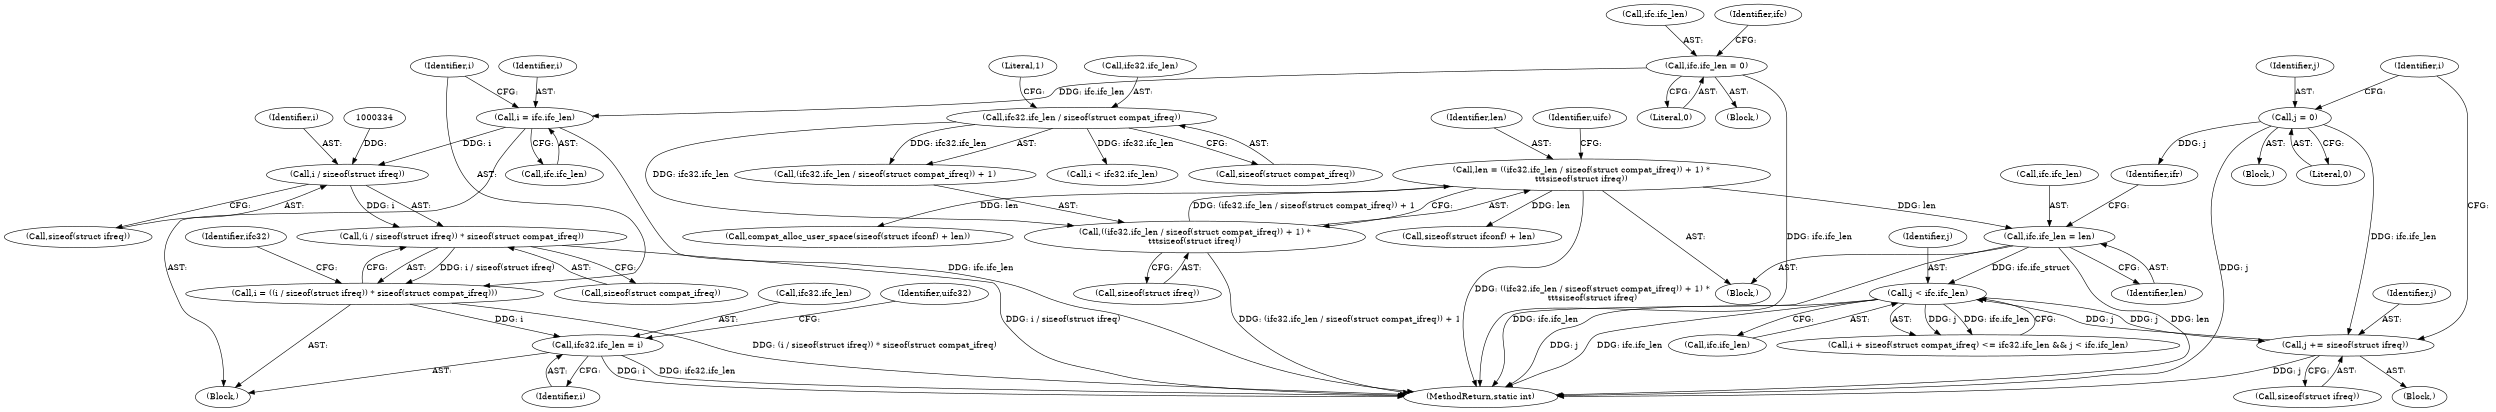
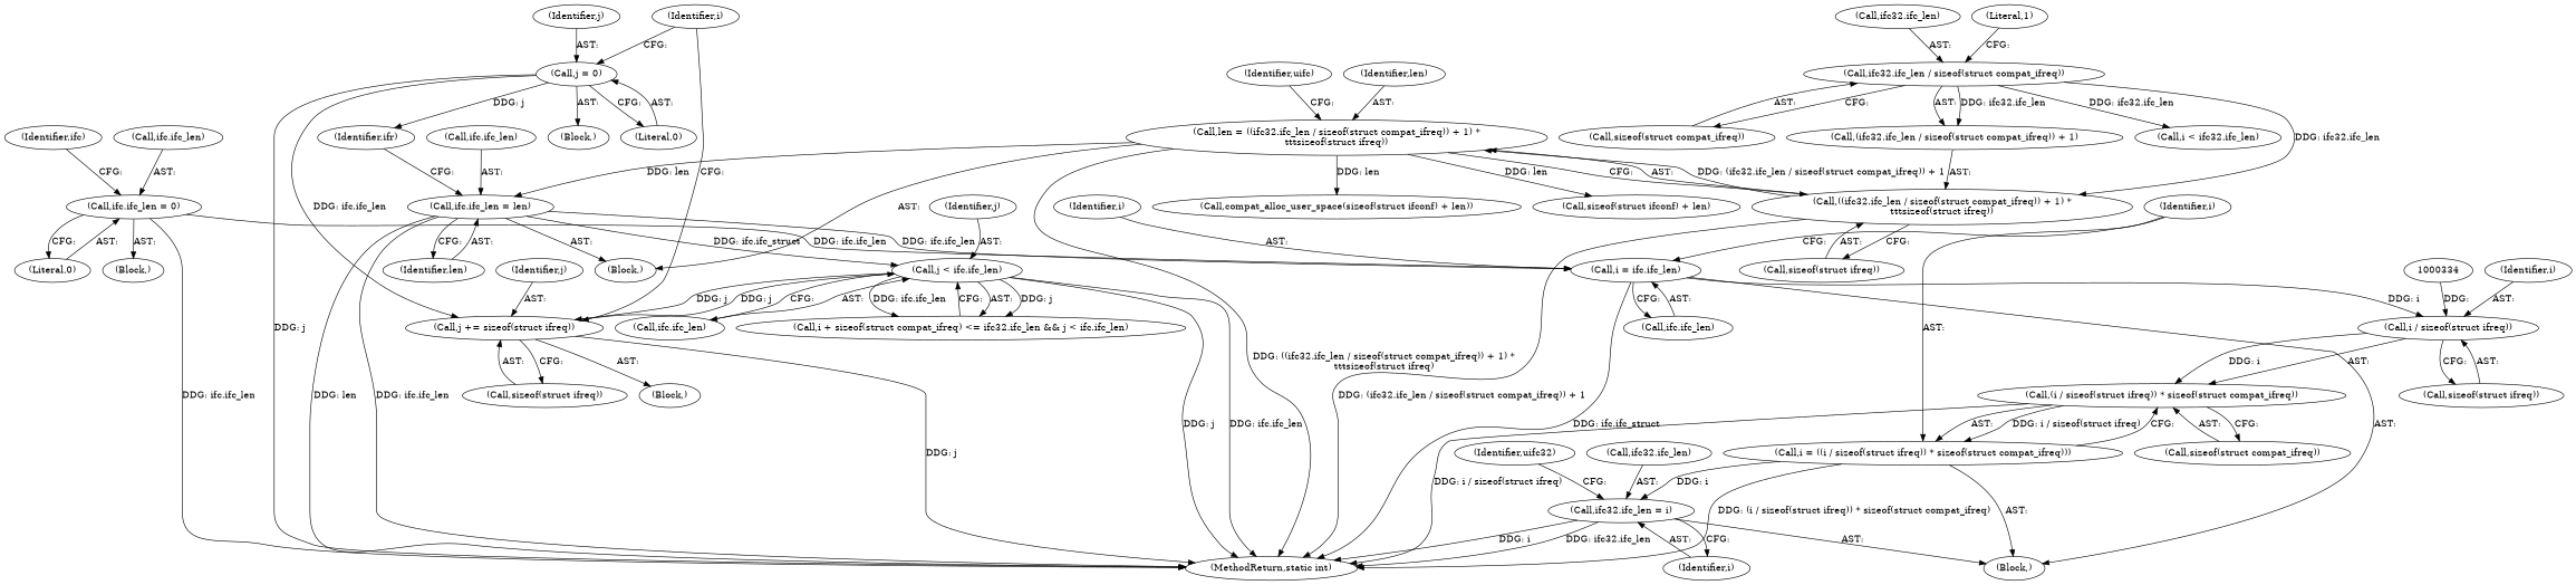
  digraph {
    n1 [label="(Call,i / sizeof(struct ifreq))"]
    n2 [label="(Call,(i / sizeof(struct ifreq)) * sizeof(struct compat_ifreq))"]
    n3 [label="(Call,sizeof(struct ifreq))"]
    n4 [label="(MethodReturn,static int)"]
    n5 [label="(Call,i = ((i / sizeof(struct ifreq)) * sizeof(struct compat_ifreq)))"]
    n6 [label="(Call,sizeof(struct compat_ifreq))"]
    n7 [label="(Call,i = ifc.ifc_len)"]
    n8 [label="(Call,ifc.ifc_len)"]
    n9 [label="(Block,)"]
    n10 [label="(Call,ifc.ifc_len = 0)"]
    n11 [label="(Literal,0)"]
    n12 [label="(Block,)"]
    n13 [label="(Call,j < ifc.ifc_len)"]
    n14 [label="(Call,j += sizeof(struct ifreq))"]
    n15 [label="(Call,i + sizeof(struct compat_ifreq) <= ifc32.ifc_len && j < ifc.ifc_len)"]
    n16 [label="(Call,ifc.ifc_len)"]
    n17 [label="(Call,ifc.ifc_len = len)"]
    n18 [label="(Identifier,len)"]
    n19 [label="(Block,)"]
    n20 [label="(Call,len = ((ifc32.ifc_len / sizeof(struct compat_ifreq)) + 1) *\n\t\t\tsizeof(struct ifreq))"]
    n21 [label="(Call,((ifc32.ifc_len / sizeof(struct compat_ifreq)) + 1) *\n\t\t\tsizeof(struct ifreq))"]
    n22 [label="(Call,compat_alloc_user_space(sizeof(struct ifconf) + len))"]
    n23 [label="(Call,sizeof(struct ifconf) + len)"]
    n24 [label="(Call,sizeof(struct ifreq))"]
    n25 [label="(Call,ifc32.ifc_len / sizeof(struct compat_ifreq))"]
    n26 [label="(Call,sizeof(struct compat_ifreq))"]
    n27 [label="(Call,i < ifc32.ifc_len)"]
    n28 [label="(Call,(ifc32.ifc_len / sizeof(struct compat_ifreq)) + 1)"]
    n29 [label="(Call,sizeof(struct ifreq))"]
    n30 [label="(Block,)"]
    n31 [label="(Call,j = 0)"]
    n32 [label="(Block,)"]
    n33 [label="(Literal,0)"]
    n34 [label="(Identifier,ifr)"]
    n35 [label="(Call,ifc32.ifc_len = i)"]
    n36 [label="(Identifier,i)"]
    n37 [label="(Identifier,j)"]
    n38 [label="(Literal,1)"]
    n39 [label="(Call,ifc.ifc_len)"]
    n40 [label="(Identifier,uifc)"]
    n41 [label="(Identifier,i)"]
    n42 [label="(Call,ifc.ifc_len)"]
    n43 [label="(Identifier,ifc)"]
    n44 [label="(Call,ifc32.ifc_len)"]
    n45 [label="(Identifier,j)"]
    n46 [label="(Identifier,j)"]
    n47 [label="(Identifier,i)"]
    n48 [label="(Identifier,i)"]
    n49 [label="(Identifier,len)"]
-   n50 [label="(Identifier,ifc32)"]
    n51 [label="(Call,ifc32.ifc_len)"]
    n52 [label="(Identifier,uifc32)"]
    n53 [label="(Identifier,i)"]
    1000334
    n1 -> n2 [label="AST: "]
    n1 -> n2 [label="DDG: i"]
    n1 -> n3 [label="CFG: "]
    n2 -> n4 [label="DDG: i / sizeof(struct ifreq)"]
    n2 -> n5 [label="AST: "]
    n2 -> n5 [label="DDG: i / sizeof(struct ifreq)"]
    n2 -> n6 [label="CFG: "]
    n3 -> n1 [label="AST: "]
    n5 -> n2 [label="CFG: "]
    n5 -> n4 [label="DDG: (i / sizeof(struct ifreq)) * sizeof(struct compat_ifreq)"]
    n5 -> n9 [label="AST: "]
    n5 -> n35 [label="DDG: i"]
    n6 -> n2 [label="AST: "]
    n7 -> n1 [label="DDG: i"]
-   n7 -> n4 [label="DDG: ifc.ifc_len"]
+   n7 -> n4 [label="DDG: ifc.ifc_struct"]
    n7 -> n8 [label="CFG: "]
    n7 -> n9 [label="AST: "]
    n8 -> n7 [label="AST: "]
    n10 -> n4 [label="DDG: ifc.ifc_len"]
    n10 -> n7 [label="DDG: ifc.ifc_len"]
    n10 -> n11 [label="CFG: "]
    n10 -> n12 [label="AST: "]
    n11 -> n10 [label="AST: "]
    n13 -> n4 [label="DDG: j"]
    n13 -> n4 [label="DDG: ifc.ifc_len"]
    n13 -> n14 [label="DDG: j"]
    n13 -> n15 [label="AST: "]
    n13 -> n15 [label="DDG: j"]
    n13 -> n15 [label="DDG: ifc.ifc_len"]
    n13 -> n16 [label="CFG: "]
    n14 -> n4 [label="DDG: j"]
    n14 -> n13 [label="DDG: j"]
    n14 -> n29 [label="CFG: "]
    n14 -> n30 [label="AST: "]
    n15 -> n13 [label="CFG: "]
    n16 -> n13 [label="AST: "]
    n17 -> n4 [label="DDG: ifc.ifc_len"]
    n17 -> n4 [label="DDG: len"]
+   n17 -> n7 [label="DDG: ifc.ifc_len"]
    n17 -> n13 [label="DDG: ifc.ifc_struct"]
    n17 -> n18 [label="CFG: "]
    n17 -> n19 [label="AST: "]
    n18 -> n17 [label="AST: "]
    n20 -> n4 [label="DDG: ((ifc32.ifc_len / sizeof(struct compat_ifreq)) + 1) *\n\t\t\tsizeof(struct ifreq)"]
    n20 -> n17 [label="DDG: len"]
    n20 -> n19 [label="AST: "]
    n20 -> n21 [label="CFG: "]
    n20 -> n22 [label="DDG: len"]
    n20 -> n23 [label="DDG: len"]
    n21 -> n4 [label="DDG: (ifc32.ifc_len / sizeof(struct compat_ifreq)) + 1"]
    n21 -> n20 [label="AST: "]
    n21 -> n20 [label="DDG: (ifc32.ifc_len / sizeof(struct compat_ifreq)) + 1"]
    n21 -> n24 [label="CFG: "]
    n24 -> n21 [label="AST: "]
    n25 -> n21 [label="DDG: ifc32.ifc_len"]
    n25 -> n26 [label="CFG: "]
    n25 -> n27 [label="DDG: ifc32.ifc_len"]
    n25 -> n28 [label="AST: "]
    n25 -> n28 [label="DDG: ifc32.ifc_len"]
    n26 -> n25 [label="AST: "]
    n28 -> n21 [label="AST: "]
    n29 -> n14 [label="AST: "]
    n31 -> n4 [label="DDG: j"]
    n31 -> n14 [label="DDG: ifc.ifc_len"]
    n31 -> n32 [label="AST: "]
    n31 -> n33 [label="CFG: "]
    n31 -> n34 [label="DDG: j"]
    n33 -> n31 [label="AST: "]
    n34 -> n17 [label="CFG: "]
    n35 -> n4 [label="DDG: i"]
    n35 -> n4 [label="DDG: ifc32.ifc_len"]
    n35 -> n9 [label="AST: "]
    n35 -> n36 [label="CFG: "]
    n36 -> n35 [label="AST: "]
    n37 -> n31 [label="AST: "]
    n38 -> n25 [label="CFG: "]
    n39 -> n10 [label="AST: "]
    n40 -> n20 [label="CFG: "]
    n41 -> n5 [label="AST: "]
    n41 -> n7 [label="CFG: "]
    n42 -> n17 [label="AST: "]
    n43 -> n10 [label="CFG: "]
    n44 -> n25 [label="AST: "]
    n45 -> n13 [label="AST: "]
    n46 -> n14 [label="AST: "]
    n47 -> n14 [label="CFG: "]
    n47 -> n31 [label="CFG: "]
    n48 -> n7 [label="AST: "]
    n49 -> n20 [label="AST: "]
-   n50 -> n5 [label="CFG: "]
    n51 -> n35 [label="AST: "]
    n52 -> n35 [label="CFG: "]
    n53 -> n1 [label="AST: "]
    1000334 -> n1 [label="DDG: "]
  }
